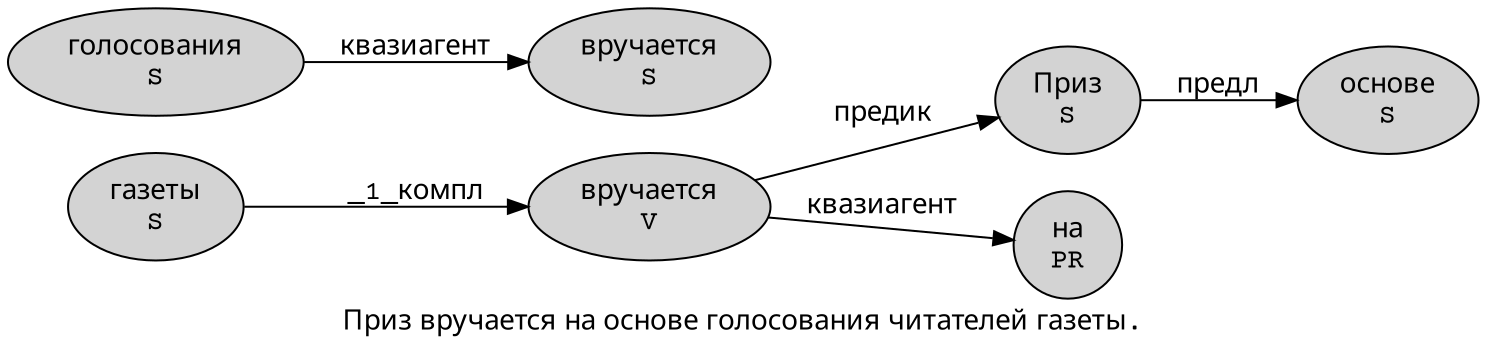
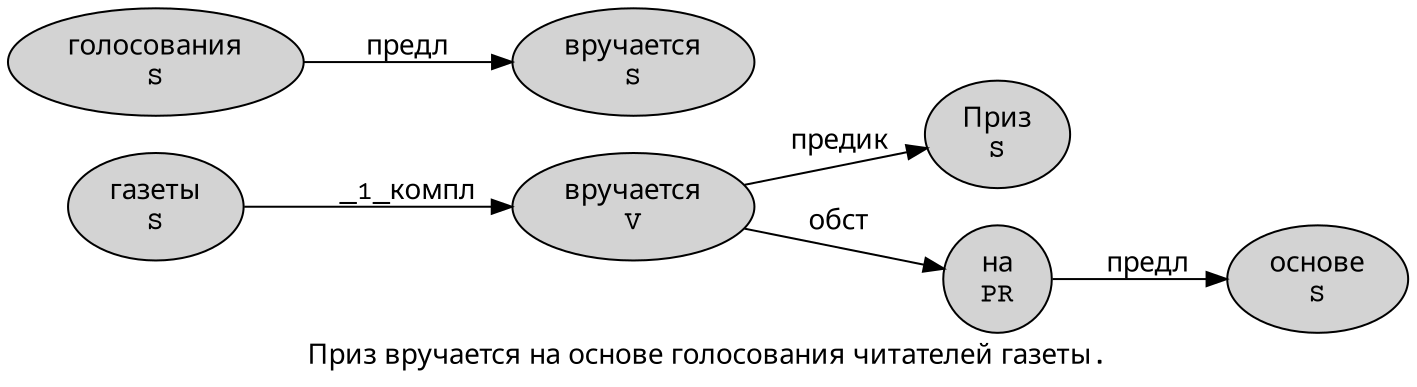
  digraph {
    fontname="Courier Prime"
    label="Приз вручается на основе голосования читателей газеты."
    rankdir=LR
    node [fillcolor=lightgray fontname="Courier Prime" penwidth=1 shape=ellipse style=filled]
    edge [fontname="Courier Prime"]
    n1 [label="Приз\nS"]
    n2 [label="вручается\nV"]
    n3 [label="на\nPR"]
    n4 [label="основе\nS"]
    n5 [label="газеты\nS"]
    n6 [label="голосования\nS"]
    n7 [label="вручается\nS"]
    n2 -> n1 [label="предик"]
-   n2 -> n3 [label="квазиагент"]
-   n1 -> n4 [label="предл"]
+   n2 -> n3 [label="обст"]
+   n3 -> n4 [label="предл"]
    n5 -> n2 [label="_1_компл"]
-   n6 -> n7 [label="квазиагент"]
+   n6 -> n7 [label="предл"]
  }
